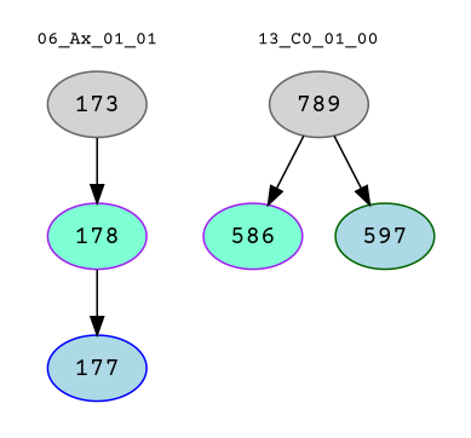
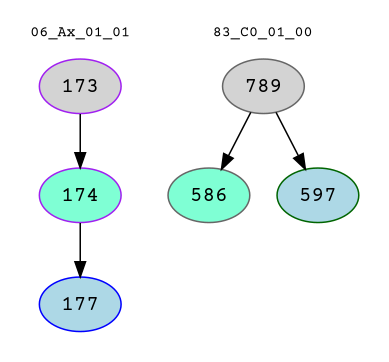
  digraph {
    fontname="Courier Prime"
    node [color=purple fillcolor=aquamarine fontname="Courier Prime" style=filled]
    edge [color=black fontname="Courier Prime"]
-   n1 [label=178]
-   n2 [color=gray40 fillcolor=lightgrey label=173]
+   n1 [label=174]
+   n2 [fillcolor=lightgrey label=173]
    n3 [color=blue fillcolor=lightblue label=177]
    n4 [color=gray40 fillcolor=lightgrey label=789]
-   n5 [label=586]
+   n5 [color=gray40 label=586]
    n6 [color=darkgreen fillcolor=lightblue label=597]
    subgraph cluster_1 {
      color=white
      fontsize=10
      label="06_Ax_01_01"
      n1
      n2
      n3
    }
    subgraph cluster_2 {
      color=white
      fontsize=10
-     label="13_C0_01_00"
+     label="83_C0_01_00"
      n4
      n5
      n6
    }
    n1 -> n3
    n2 -> n1
    n4 -> n5
    n4 -> n6
  }
